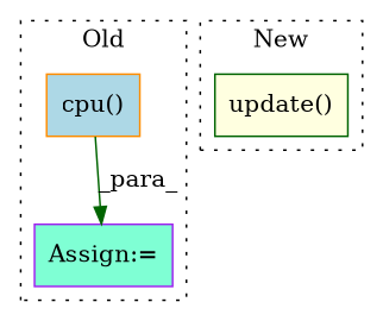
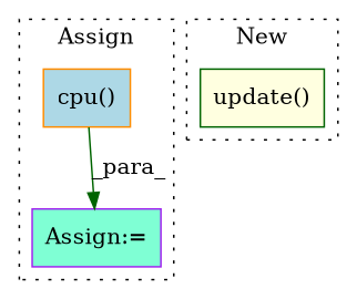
  digraph {
    node [a=75 shape=box style=filled]
    n1 [l=71 label="cpu()" s=11453 fillcolor=lightblue color=darkorange]
    n2 [a=68 l=3 label="Assign:=" s=11624 fillcolor=aquamarine color=purple]
    n3 [l="26,1" label="update()" s="12181,12255" fillcolor=lightyellow color=darkgreen]
    subgraph cluster_1 {
-     label=Old
+     label=Assign
      style=dotted
      n1
      n2
    }
    subgraph cluster_2 {
      label=New
      style=dotted
      n3
    }
    n1 -> n2 [label=_para_ color=darkgreen]
  }
